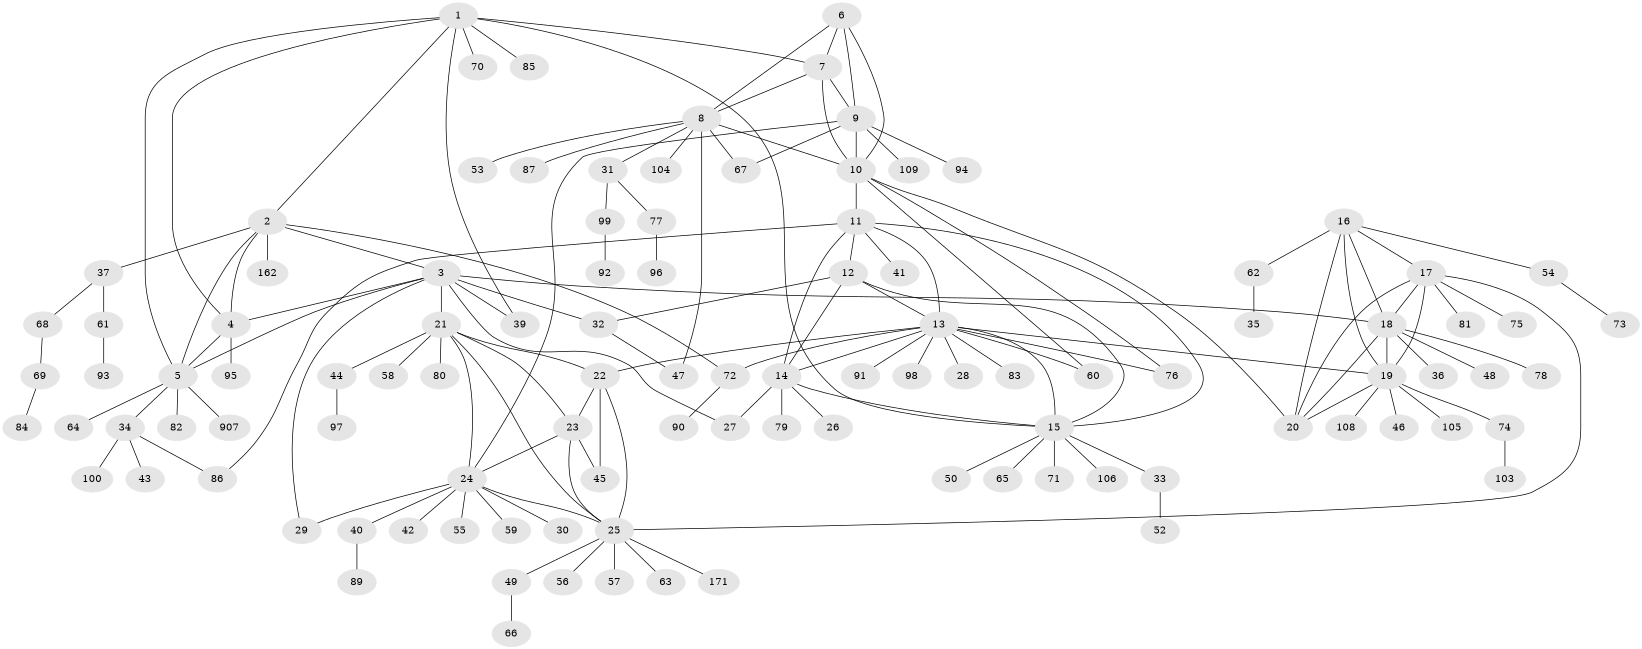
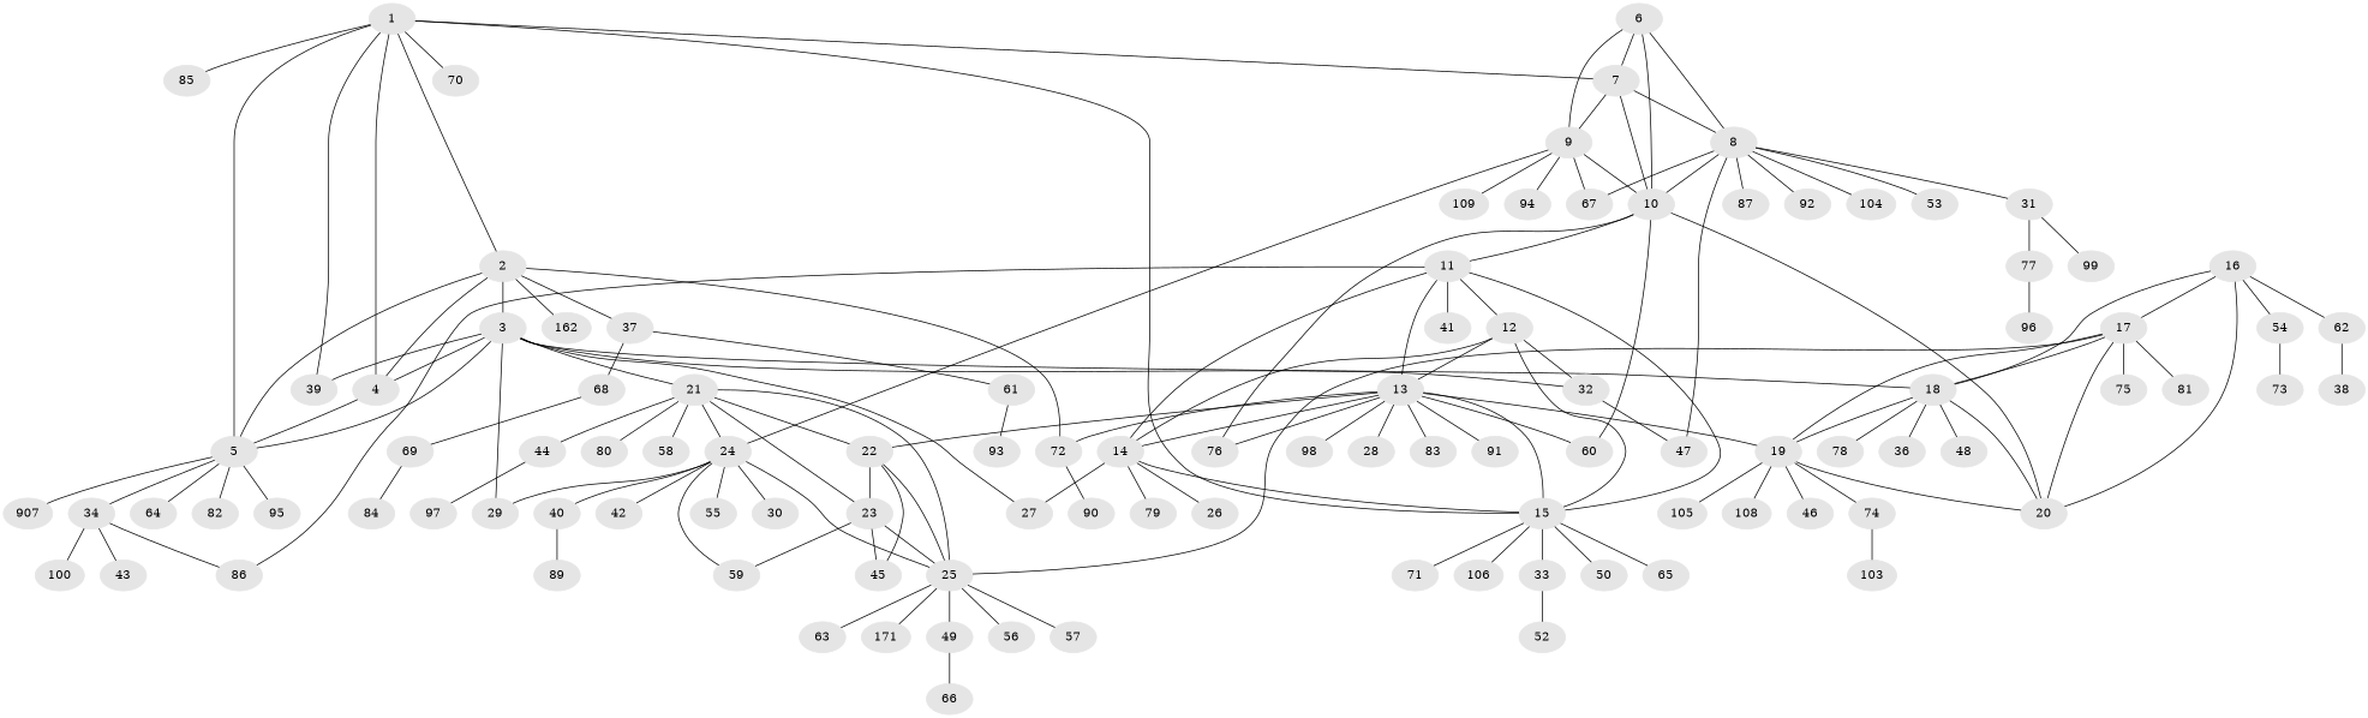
  graph {
    node [color=gray90 style=filled]
    1
    2
    4
    5
    7
    15
    70
    85
    39
    3
    37
    72
    n13 [label=162]
    18
    21
    27
    29
    32
    34
    64
    82
    95
    n23 [label=907]
    8
    9
    10
    33
    50
    65
    71
    106
    61
    68
    90
    20
    19
    36
    48
    78
    24
    22
    25
    23
    44
    58
    80
    47
    86
    43
    100
    6
    31
    53
    87
    92
    104
    67
    94
    109
    11
    60
    76
    77
    99
    30
    40
    42
    55
    59
    12
    13
    14
    41
    28
    83
    91
    98
    26
    79
    46
    74
    105
    108
    45
    52
    16
    17
    54
    62
    75
    81
    73
-   38 [label=35]
+   38
    49
    56
    57
    63
    n98 [label=171]
    103
    97
    89
    66
    96
    93
    69
    84
    1 -- 2
    1 -- 4
    1 -- 5
    1 -- 7
    1 -- 15
    1 -- 70
    1 -- 85
    1 -- 39
    2 -- 4
    2 -- 5
    2 -- 3
    2 -- 37
    2 -- 72
    2 -- n13
    4 -- 5
    5 -- 34
    5 -- 64
    5 -- 82
-   4 -- 95
+   5 -- 95
    5 -- n23
    7 -- 8
    7 -- 9
    7 -- 10
    15 -- 33
    15 -- 50
    15 -- 65
    15 -- 71
    15 -- 106
    3 -- 4
    3 -- 5
    3 -- 39
    3 -- 18
    3 -- 21
    3 -- 27
    3 -- 29
    3 -- 32
    37 -- 61
    37 -- 68
    72 -- 90
    18 -- 20
    18 -- 19
    18 -- 36
    18 -- 48
    18 -- 78
    21 -- 24
    21 -- 22
    21 -- 25
    21 -- 23
    21 -- 44
    21 -- 58
    21 -- 80
    32 -- 47
    34 -- 86
    34 -- 43
    34 -- 100
    8 -- 10
    8 -- 47
    8 -- 31
    8 -- 53
    8 -- 87
-   99 -- 92
+   8 -- 92
    8 -- 104
    8 -- 67
    9 -- 10
    9 -- 24
    9 -- 67
    9 -- 94
    9 -- 109
    10 -- 20
    10 -- 11
    10 -- 60
    10 -- 76
    33 -- 52
    61 -- 93
    68 -- 69
    19 -- 20
    19 -- 46
    19 -- 74
    19 -- 105
    19 -- 108
    24 -- 29
    24 -- 25
    24 -- 30
    24 -- 40
    24 -- 42
    24 -- 55
    24 -- 59
    22 -- 25
    22 -- 23
    22 -- 45
    25 -- 49
    25 -- 56
    25 -- 57
    25 -- 63
    25 -- n98
-   23 -- 24
+   23 -- 59
    23 -- 25
    23 -- 45
    44 -- 97
    6 -- 7
    6 -- 8
    6 -- 9
    6 -- 10
    31 -- 77
    31 -- 99
    11 -- 15
    11 -- 86
    11 -- 12
    11 -- 13
    11 -- 14
    11 -- 41
    77 -- 96
    40 -- 89
    12 -- 15
    12 -- 32
    12 -- 13
    12 -- 14
    13 -- 15
    13 -- 72
    13 -- 19
    13 -- 22
    13 -- 60
    13 -- 76
    13 -- 14
    13 -- 28
    13 -- 83
    13 -- 91
    13 -- 98
    14 -- 15
    14 -- 27
    14 -- 26
    14 -- 79
    74 -- 103
    16 -- 18
    16 -- 20
-   16 -- 19
    16 -- 17
    16 -- 54
    16 -- 62
    17 -- 18
    17 -- 20
    17 -- 19
    17 -- 25
    17 -- 75
    17 -- 81
    54 -- 73
    62 -- 38
    49 -- 66
    69 -- 84
  }
